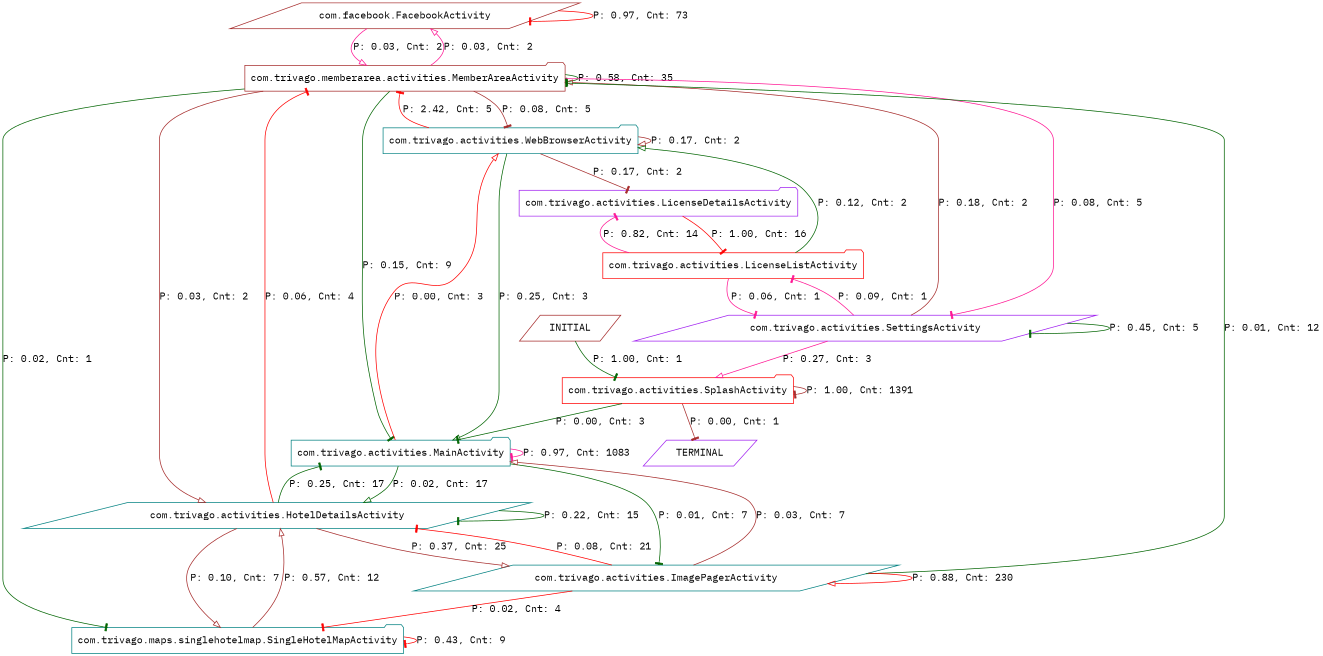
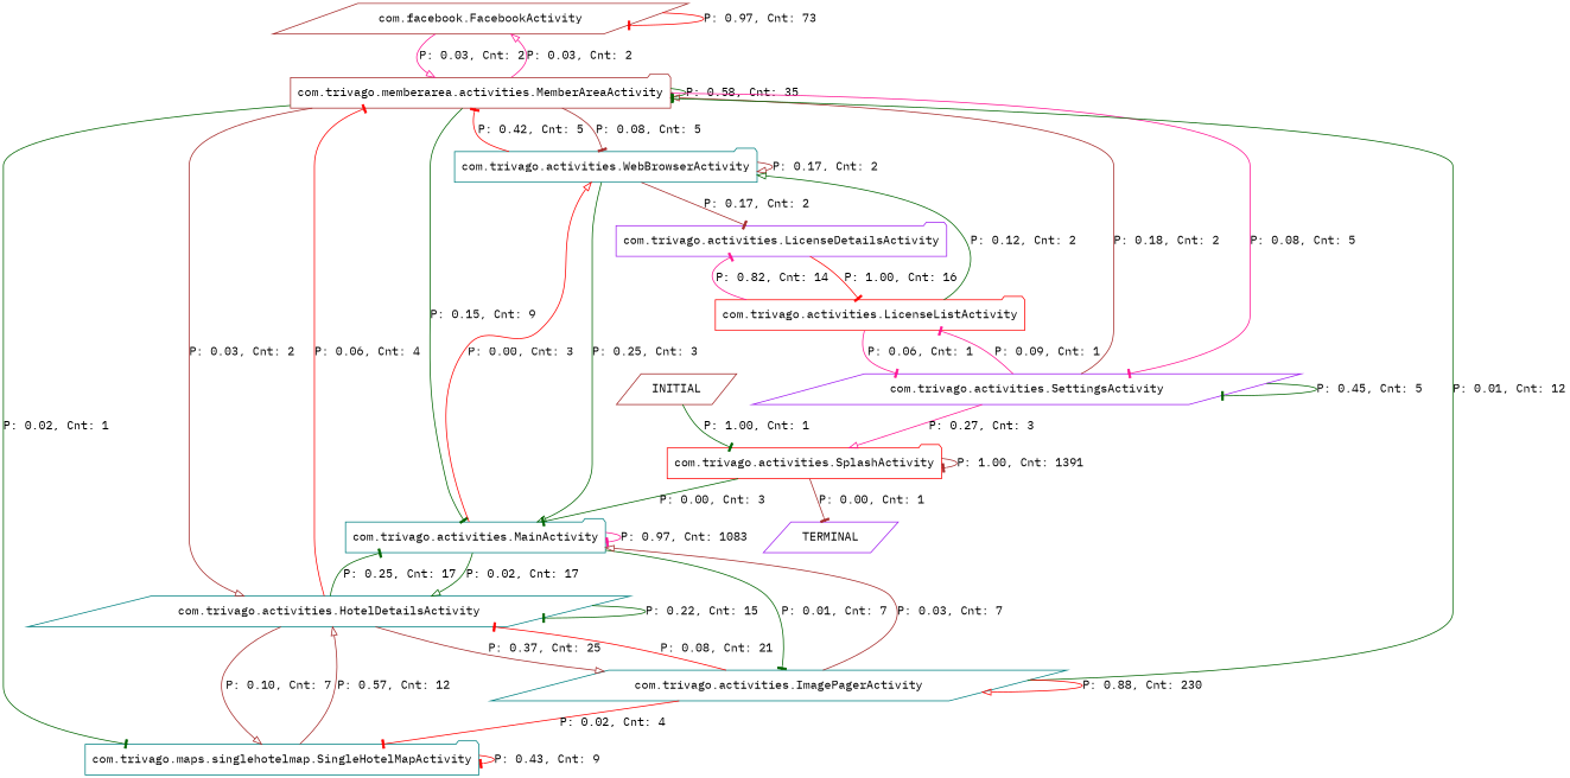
  digraph {
    fontname="IBM Plex Mono"
    node [color=teal fontname="IBM Plex Mono" shape=folder]
    edge [arrowhead=tee color=darkgreen fontname="IBM Plex Mono"]
    n1 [color=brown label="com.facebook.FacebookActivity" shape=parallelogram]
    n2 [color=brown label="com.trivago.memberarea.activities.MemberAreaActivity"]
    n3 [label="com.trivago.activities.HotelDetailsActivity" shape=parallelogram]
    n4 [label="com.trivago.activities.MainActivity"]
    n5 [label="com.trivago.maps.singlehotelmap.SingleHotelMapActivity"]
    n6 [color=purple label="com.trivago.activities.SettingsActivity" shape=parallelogram]
    n7 [label="com.trivago.activities.WebBrowserActivity"]
    n8 [label="com.trivago.activities.ImagePagerActivity" shape=parallelogram]
    n9 [color=purple label="com.trivago.activities.LicenseDetailsActivity"]
    n10 [color=red label="com.trivago.activities.LicenseListActivity"]
    n11 [color=red label="com.trivago.activities.SplashActivity"]
    n12 [color=purple label=TERMINAL shape=parallelogram]
    n13 [color=brown label=INITIAL shape=parallelogram]
    n1 -> n1 [color=red label="P: 0.97, Cnt: 73"]
    n1 -> n2 [arrowhead=onormal color=deeppink label="P: 0.03, Cnt: 2"]
    n2 -> n1 [arrowhead=onormal color=deeppink label="P: 0.03, Cnt: 2"]
    n2 -> n2 [label="P: 0.58, Cnt: 35"]
    n2 -> n3 [arrowhead=onormal color=brown label="P: 0.03, Cnt: 2"]
    n2 -> n4 [label="P: 0.15, Cnt: 9"]
    n2 -> n5 [label="P: 0.02, Cnt: 1"]
    n2 -> n6 [color=deeppink label="P: 0.08, Cnt: 5"]
    n2 -> n7 [color=brown label="P: 0.08, Cnt: 5"]
    n3 -> n2 [color=red label="P: 0.06, Cnt: 4"]
    n3 -> n3 [label="P: 0.22, Cnt: 15"]
    n3 -> n4 [label="P: 0.25, Cnt: 17"]
    n3 -> n5 [arrowhead=onormal color=brown label="P: 0.10, Cnt: 7"]
    n3 -> n8 [arrowhead=onormal color=brown label="P: 0.37, Cnt: 25"]
    n4 -> n3 [arrowhead=onormal label="P: 0.02, Cnt: 17"]
    n4 -> n4 [color=deeppink label="P: 0.97, Cnt: 1083"]
    n4 -> n7 [arrowhead=onormal color=red label="P: 0.00, Cnt: 3"]
    n4 -> n8 [label="P: 0.01, Cnt: 7"]
    n5 -> n3 [arrowhead=onormal color=brown label="P: 0.57, Cnt: 12"]
    n5 -> n5 [color=red label="P: 0.43, Cnt: 9"]
    n6 -> n2 [arrowhead=onormal color=brown label="P: 0.18, Cnt: 2"]
    n6 -> n6 [label="P: 0.45, Cnt: 5"]
    n6 -> n10 [color=deeppink label="P: 0.09, Cnt: 1"]
    n6 -> n11 [arrowhead=onormal color=deeppink label="P: 0.27, Cnt: 3"]
-   n7 -> n2 [color=red label="P: 2.42, Cnt: 5"]
+   n7 -> n2 [color=red label="P: 0.42, Cnt: 5"]
    n7 -> n4 [arrowhead=onormal label="P: 0.25, Cnt: 3"]
    n7 -> n7 [arrowhead=onormal color=brown label="P: 0.17, Cnt: 2"]
    n7 -> n9 [color=brown label="P: 0.17, Cnt: 2"]
    n8 -> n2 [label="P: 0.01, Cnt: 12"]
    n8 -> n3 [color=red label="P: 0.08, Cnt: 21"]
    n8 -> n4 [arrowhead=onormal color=brown label="P: 0.03, Cnt: 7"]
    n8 -> n5 [color=red label="P: 0.02, Cnt: 4"]
    n8 -> n8 [arrowhead=onormal color=red label="P: 0.88, Cnt: 230"]
    n9 -> n10 [color=red label="P: 1.00, Cnt: 16"]
    n10 -> n6 [color=deeppink label="P: 0.06, Cnt: 1"]
    n10 -> n7 [arrowhead=onormal label="P: 0.12, Cnt: 2"]
    n10 -> n9 [color=deeppink label="P: 0.82, Cnt: 14"]
    n11 -> n4 [label="P: 0.00, Cnt: 3"]
    n11 -> n11 [color=brown label="P: 1.00, Cnt: 1391"]
    n11 -> n12 [color=brown label="P: 0.00, Cnt: 1"]
    n13 -> n11 [label="P: 1.00, Cnt: 1"]
  }
